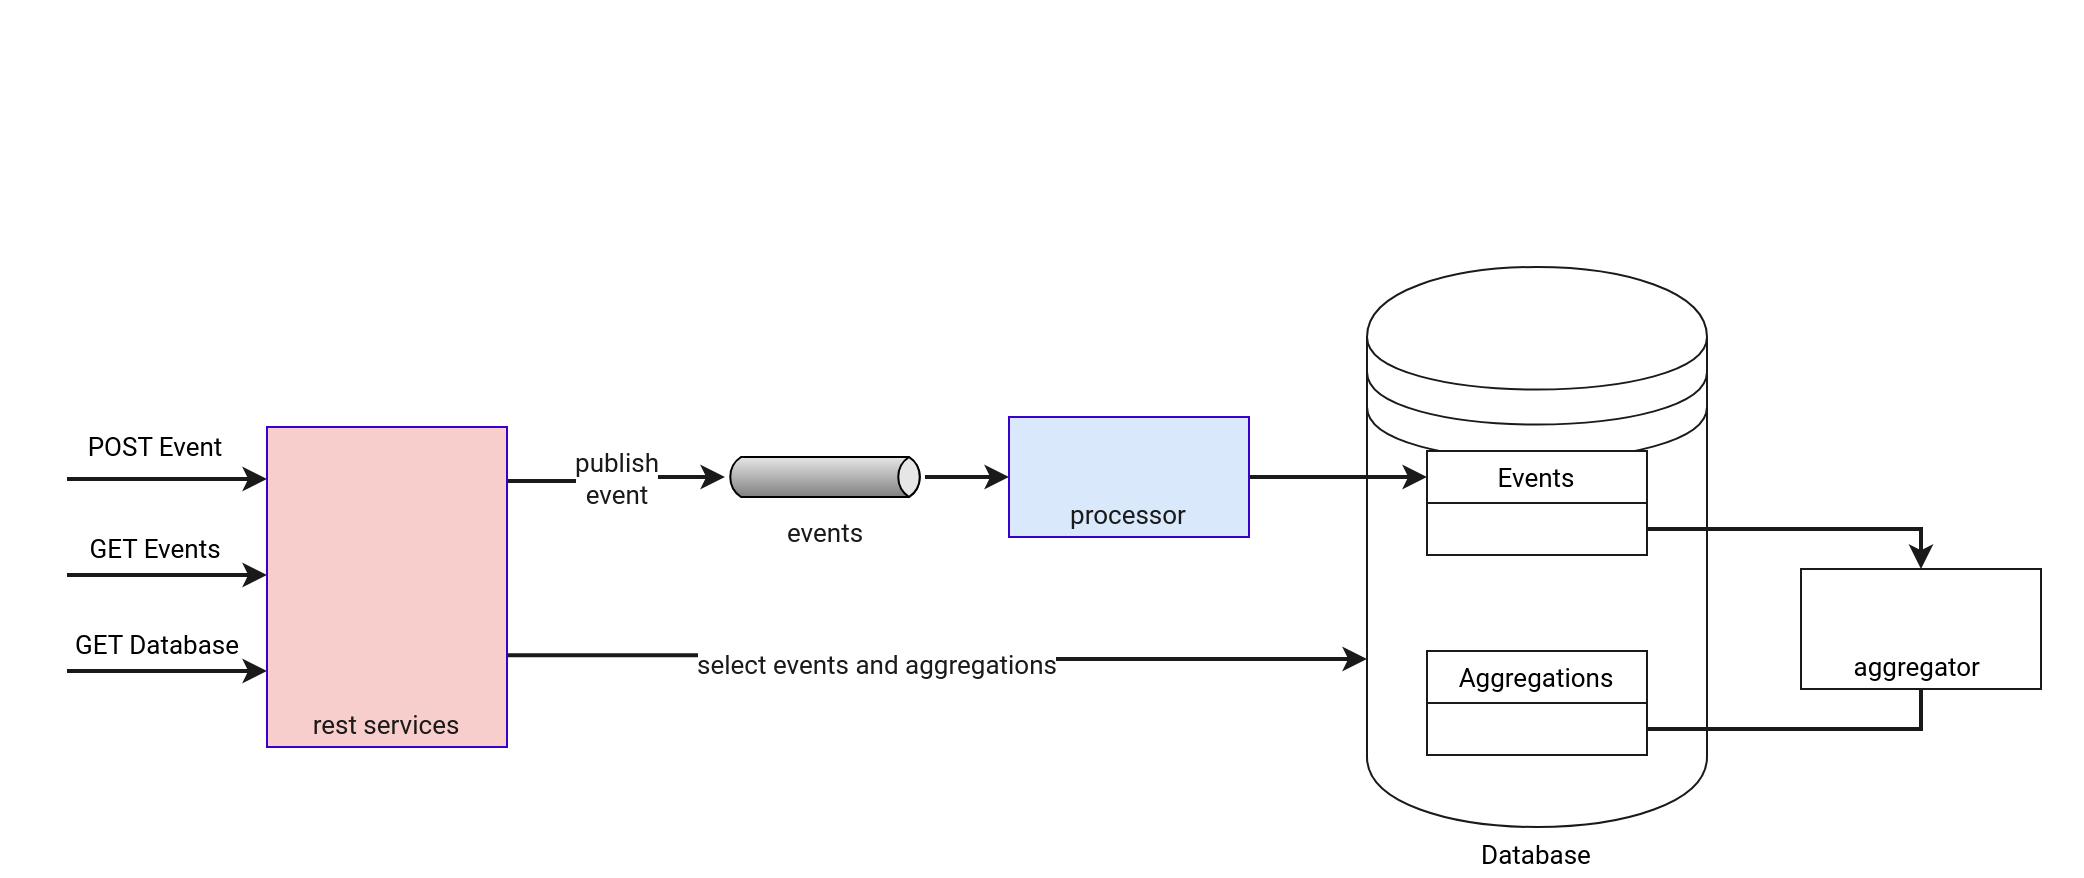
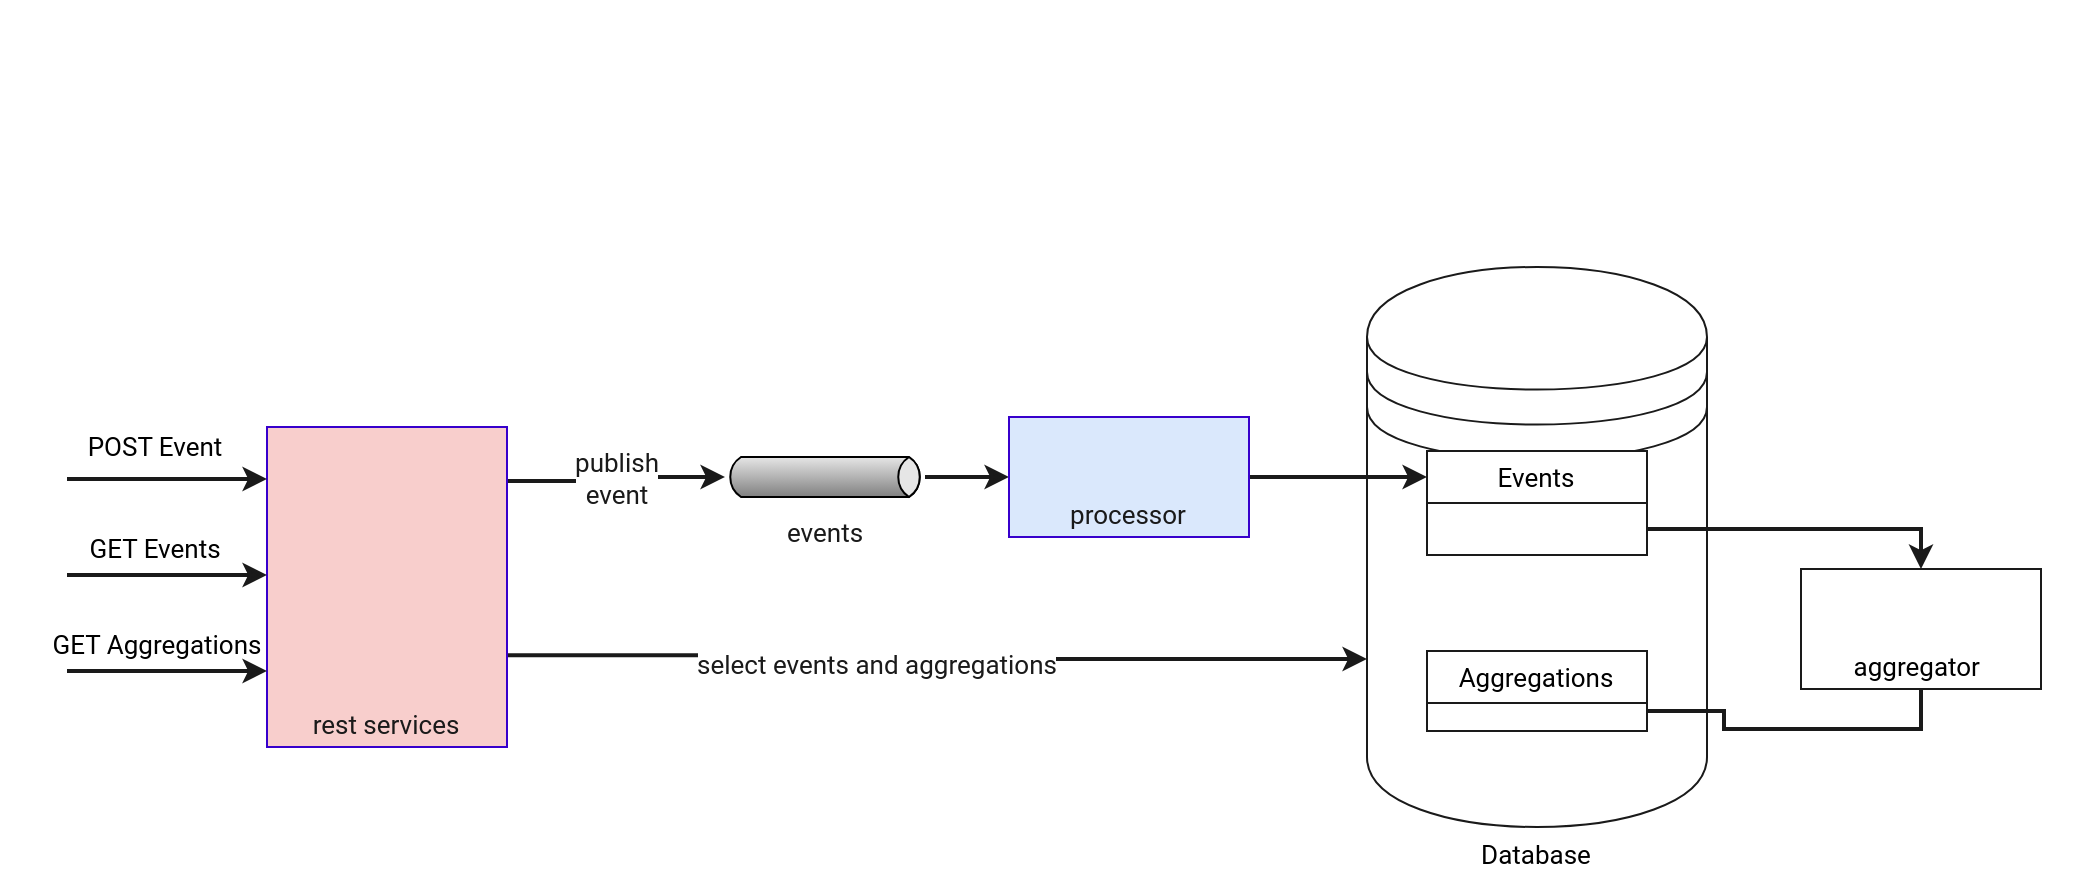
  <mxCell id="0" />
  <mxCell id="1" parent="0" />
  <mxCell id="2" value="Database" style="shape=datastore;whiteSpace=wrap;html=1;labelPosition=center;verticalLabelPosition=bottom;align=center;verticalAlign=top;labelBackgroundColor=none;labelBorderColor=none;fontColor=#000000;fillColor=#FFFFFF;strokeColor=#1A1A1A;fontFamily=Roboto;FType=g;fontSize=13;" parent="1" vertex="1"><mxGeometry x="683" y="133" width="170" height="280" as="geometry" /></mxCell>
  <mxCell id="3" style="edgeStyle=orthogonalEdgeStyle;rounded=0;orthogonalLoop=1;jettySize=auto;html=1;entryX=0;entryY=0.5;entryDx=0;entryDy=0;fontColor=#1A1A1A;labelBackgroundColor=#FFFFFF;labelBorderColor=none;strokeColor=#1A1A1A;strokeWidth=2;fontFamily=Roboto;fontSize=13;" parent="1" source="4" target="6" edge="1"><mxGeometry relative="1" as="geometry" /></mxCell>
  <mxCell id="4" value="events" style="strokeWidth=1;outlineConnect=0;dashed=0;align=center;html=1;fontSize=13;shape=mxgraph.eip.messageChannel;verticalLabelPosition=bottom;labelBackgroundColor=none;verticalAlign=top;fontColor=#1A1A1A;labelBorderColor=none;fillColor=#FFFFFF;fontFamily=Roboto;" parent="1" vertex="1"><mxGeometry x="362" y="224" width="100" height="28" as="geometry" /></mxCell>
  <mxCell id="5" style="edgeStyle=orthogonalEdgeStyle;rounded=0;orthogonalLoop=1;jettySize=auto;html=1;entryX=0;entryY=0.25;entryDx=0;entryDy=0;fontColor=#1A1A1A;labelBackgroundColor=#FFFFFF;labelBorderColor=none;strokeColor=#1A1A1A;strokeWidth=2;fontFamily=Roboto;fontSize=13;" parent="1" source="6" target="14" edge="1"><mxGeometry relative="1" as="geometry" /></mxCell>
  <mxCell id="6" value="processor " style="rounded=0;whiteSpace=wrap;html=1;fontColor=#1A1A1A;labelBackgroundColor=none;labelBorderColor=none;fillColor=#dae8fc;strokeColor=#3700CC;fontFamily=Roboto;FType=g;fontSize=13;verticalAlign=bottom;" parent="1" vertex="1"><mxGeometry x="504" y="208" width="120" height="60" as="geometry" /></mxCell>
  <mxCell id="7" value="publish&lt;br style=&quot;font-size: 13px;&quot;&gt;event" style="edgeStyle=orthogonalEdgeStyle;rounded=0;orthogonalLoop=1;jettySize=auto;html=1;exitX=1;exitY=0.169;exitDx=0;exitDy=0;exitPerimeter=0;fontColor=#1A1A1A;labelBackgroundColor=#FFFFFF;labelBorderColor=none;strokeColor=#1A1A1A;strokeWidth=2;fontFamily=Roboto;fontSize=13;" edge="1" parent="1" source="10" target="4"><mxGeometry relative="1" as="geometry"><mxPoint x="214" y="233" as="sourcePoint" /></mxGeometry></mxCell>
  <mxCell id="8" style="edgeStyle=orthogonalEdgeStyle;rounded=0;orthogonalLoop=1;jettySize=auto;html=1;entryX=0;entryY=0.7;entryDx=0;entryDy=0;exitX=1;exitY=0.713;exitDx=0;exitDy=0;exitPerimeter=0;fontColor=#1A1A1A;labelBackgroundColor=#FFFFFF;labelBorderColor=none;strokeColor=#1A1A1A;strokeWidth=2;fontFamily=Roboto;fontSize=13;" edge="1" parent="1" source="10" target="2"><mxGeometry relative="1" as="geometry" /></mxCell>
  <mxCell id="9" value="select events and aggregations" style="edgeLabel;html=1;align=center;verticalAlign=middle;resizable=0;points=[];fontColor=#1A1A1A;labelBackgroundColor=#FFFFFF;labelBorderColor=none;fontFamily=Roboto;fontSize=13;" vertex="1" connectable="0" parent="8"><mxGeometry x="-0.145" y="-4" relative="1" as="geometry"><mxPoint as="offset" /></mxGeometry></mxCell>
  <mxCell id="10" value="rest&amp;nbsp;services" style="rounded=0;whiteSpace=wrap;html=1;fontColor=#1A1A1A;labelBackgroundColor=none;labelBorderColor=none;fillColor=#f8cecc;strokeColor=#3700CC;fontFamily=Roboto;FType=g;fontSize=13;verticalAlign=bottom;" vertex="1" parent="1"><mxGeometry x="133" y="213" width="120" height="160" as="geometry" /></mxCell>
  <mxCell id="11" style="edgeStyle=orthogonalEdgeStyle;rounded=0;orthogonalLoop=1;jettySize=auto;html=1;entryX=0.5;entryY=0;entryDx=0;entryDy=0;fontColor=#1A1A1A;labelBackgroundColor=#FFFFFF;labelBorderColor=none;strokeColor=#1A1A1A;strokeWidth=2;fontFamily=Roboto;fontSize=13;exitX=1;exitY=0.75;exitDx=0;exitDy=0;" edge="1" parent="1" source="14" target="13"><mxGeometry relative="1" as="geometry"><Array as="points"><mxPoint x="960" y="264" /></Array></mxGeometry></mxCell>
  <mxCell id="12" style="edgeStyle=orthogonalEdgeStyle;rounded=0;orthogonalLoop=1;jettySize=auto;html=1;entryX=1;entryY=0.75;entryDx=0;entryDy=0;fontColor=#1A1A1A;exitX=0.5;exitY=1;exitDx=0;exitDy=0;labelBackgroundColor=#FFFFFF;labelBorderColor=none;strokeColor=#1A1A1A;strokeWidth=2;fontFamily=Roboto;fontSize=13;endArrow=none;" edge="1" parent="1" source="13" target="15"><mxGeometry relative="1" as="geometry" /></mxCell>
  <mxCell id="13" value="aggregator&amp;nbsp;" style="rounded=0;whiteSpace=wrap;html=1;fontColor=#000000;labelBackgroundColor=none;labelBorderColor=none;fillColor=#FFFFFF;strokeColor=#1A1A1A;fontFamily=Roboto;FType=g;fontSize=13;verticalAlign=bottom;" vertex="1" parent="1"><mxGeometry x="900" y="284" width="120" height="60" as="geometry" /></mxCell>
  <mxCell id="14" value="Events" style="swimlane;fontStyle=0;childLayout=stackLayout;horizontal=1;startSize=26;horizontalStack=0;resizeParent=1;resizeParentMax=0;resizeLast=0;collapsible=1;marginBottom=0;align=center;fontSize=13;fontColor=#000000;labelBackgroundColor=none;labelBorderColor=none;fillColor=#FFFFFF;strokeColor=#1A1A1A;fontFamily=Roboto;FType=g;" vertex="1" parent="1"><mxGeometry x="713" y="225" width="110" height="52" as="geometry" /></mxCell>
- <mxCell id="15" value="Aggregations" style="swimlane;fontStyle=0;childLayout=stackLayout;horizontal=1;startSize=26;horizontalStack=0;resizeParent=1;resizeParentMax=0;resizeLast=0;collapsible=1;marginBottom=0;align=center;fontSize=13;fontColor=#000000;labelBackgroundColor=none;labelBorderColor=none;fillColor=#FFFFFF;strokeColor=#1A1A1A;fontFamily=Roboto;FType=g;" vertex="1" parent="1"><mxGeometry x="713" y="325" width="110" height="52" as="geometry" /></mxCell>
+ <mxCell id="15" value="Aggregations" style="swimlane;fontStyle=0;childLayout=stackLayout;horizontal=1;startSize=26;horizontalStack=0;resizeParent=1;resizeParentMax=0;resizeLast=0;collapsible=1;marginBottom=0;align=center;fontSize=13;fontColor=#000000;labelBackgroundColor=none;labelBorderColor=none;fillColor=#FFFFFF;strokeColor=#1A1A1A;fontFamily=Roboto;FType=g;" vertex="1" parent="1"><mxGeometry x="713" y="325" width="110" height="40" as="geometry" /></mxCell>
  <mxCell id="16" value="" style="endArrow=classic;html=1;labelBackgroundColor=#333333;strokeColor=#1A1A1A;strokeWidth=2;fontFamily=Roboto;fontSize=13;fontColor=#000000;" edge="1" parent="1"><mxGeometry width="50" height="50" relative="1" as="geometry"><mxPoint x="33" y="239" as="sourcePoint" /><mxPoint x="133" y="239" as="targetPoint" /></mxGeometry></mxCell>
  <mxCell id="17" value="POST Event" style="text;html=1;align=center;verticalAlign=middle;resizable=0;points=[];autosize=1;fontSize=13;fontFamily=Roboto;fontColor=#000000;" vertex="1" parent="1"><mxGeometry x="38" y="213" width="78" height="20" as="geometry" /></mxCell>
  <mxCell id="18" value="" style="endArrow=classic;html=1;labelBackgroundColor=#333333;strokeColor=#1A1A1A;strokeWidth=2;fontFamily=Roboto;fontSize=13;fontColor=#000000;" edge="1" parent="1"><mxGeometry width="50" height="50" relative="1" as="geometry"><mxPoint x="33" y="287" as="sourcePoint" /><mxPoint x="133" y="287" as="targetPoint" /></mxGeometry></mxCell>
  <mxCell id="19" value="GET Events" style="text;html=1;align=center;verticalAlign=middle;resizable=0;points=[];autosize=1;fontSize=13;fontFamily=Roboto;fontColor=#000000;" vertex="1" parent="1"><mxGeometry x="39" y="264" width="76" height="20" as="geometry" /></mxCell>
  <mxCell id="20" value="" style="endArrow=classic;html=1;labelBackgroundColor=#333333;strokeColor=#1A1A1A;strokeWidth=2;fontFamily=Roboto;fontSize=13;fontColor=#000000;" edge="1" parent="1"><mxGeometry width="50" height="50" relative="1" as="geometry"><mxPoint x="33" y="335" as="sourcePoint" /><mxPoint x="133" y="335" as="targetPoint" /></mxGeometry></mxCell>
- <mxCell id="21" value="GET Database" style="text;html=1;align=center;verticalAlign=middle;resizable=0;points=[];autosize=1;fontSize=13;fontFamily=Roboto;fontColor=#000000;" vertex="1" parent="1"><mxGeometry x="20" y="312" width="115" height="20" as="geometry" /></mxCell>
+ <mxCell id="21" value="GET Aggregations" style="text;html=1;align=center;verticalAlign=middle;resizable=0;points=[];autosize=1;fontSize=13;fontFamily=Roboto;fontColor=#000000;" vertex="1" parent="1"><mxGeometry x="20" y="312" width="115" height="20" as="geometry" /></mxCell>
  <mxCell id="22" value="&lt;meta http-equiv=&quot;content-type&quot; content=&quot;text/html; charset=utf-8&quot;&gt;&lt;img src=&quot;https://upload.wikimedia.org/wikipedia/commons/thumb/f/f3/Apache_Spark_logo.svg/640px-Apache_Spark_logo.svg.png&quot; alt=&quot;https://upload.wikimedia.org/wikipedia/commons/thumb/f/f3/Apache_Spark_logo.svg/640px-Apache_Spark_logo.svg.png&quot; class=&quot;transparent&quot;&gt;" style="text;whiteSpace=wrap;html=1;fontSize=13;fontFamily=Roboto;fontColor=#000000;" vertex="1" parent="1"><mxGeometry x="968" y="277" width="52" height="41" as="geometry" /></mxCell>
  <mxCell id="23" value="&lt;meta http-equiv=&quot;content-type&quot; content=&quot;text/html; charset=utf-8&quot;&gt;&lt;img src=&quot;https://upload.wikimedia.org/wikipedia/commons/thumb/5/5e/Cassandra_logo.svg/640px-Cassandra_logo.svg.png&quot; alt=&quot;https://upload.wikimedia.org/wikipedia/commons/thumb/5/5e/Cassandra_logo.svg/640px-Cassandra_logo.svg.png&quot; class=&quot;transparent&quot;&gt;" style="text;whiteSpace=wrap;html=1;fontSize=13;fontFamily=Roboto;fontColor=#1A1A1A;" vertex="1" parent="1"><mxGeometry x="729" y="130" width="78" height="47" as="geometry" /></mxCell>
  <mxCell id="24" value="&lt;meta http-equiv=&quot;content-type&quot; content=&quot;text/html; charset=utf-8&quot;&gt;&lt;img alt=&quot;Home - Apache Camel&quot; class=&quot;n3VNCb&quot; src=&quot;https://camel.apache.org/_/img/quarkus.svg&quot; data-noaft=&quot;1&quot; jsname=&quot;HiaYvf&quot; jsaction=&quot;load:XAeZkd,gvK6lb;&quot; style=&quot;width: 400px; height: 400px; margin: 0px;&quot;&gt;" style="text;whiteSpace=wrap;html=1;fontSize=13;fontFamily=Roboto;fontColor=#1A1A1A;" vertex="1" parent="1"><mxGeometry x="591" y="20" width="30" height="146" as="geometry" /></mxCell>
  <mxCell id="25" value="&lt;meta http-equiv=&quot;content-type&quot; content=&quot;text/html; charset=utf-8&quot;&gt;&lt;img alt=&quot;Home - Apache Camel&quot; class=&quot;n3VNCb&quot; src=&quot;https://camel.apache.org/_/img/quarkus.svg&quot; data-noaft=&quot;1&quot; jsname=&quot;HiaYvf&quot; jsaction=&quot;load:XAeZkd,gvK6lb;&quot; style=&quot;width: 400px; height: 400px; margin: 0px;&quot;&gt;" style="text;whiteSpace=wrap;html=1;fontSize=13;fontFamily=Roboto;fontColor=#1A1A1A;" vertex="1" parent="1"><mxGeometry x="218" y="26" width="30" height="146" as="geometry" /></mxCell>
